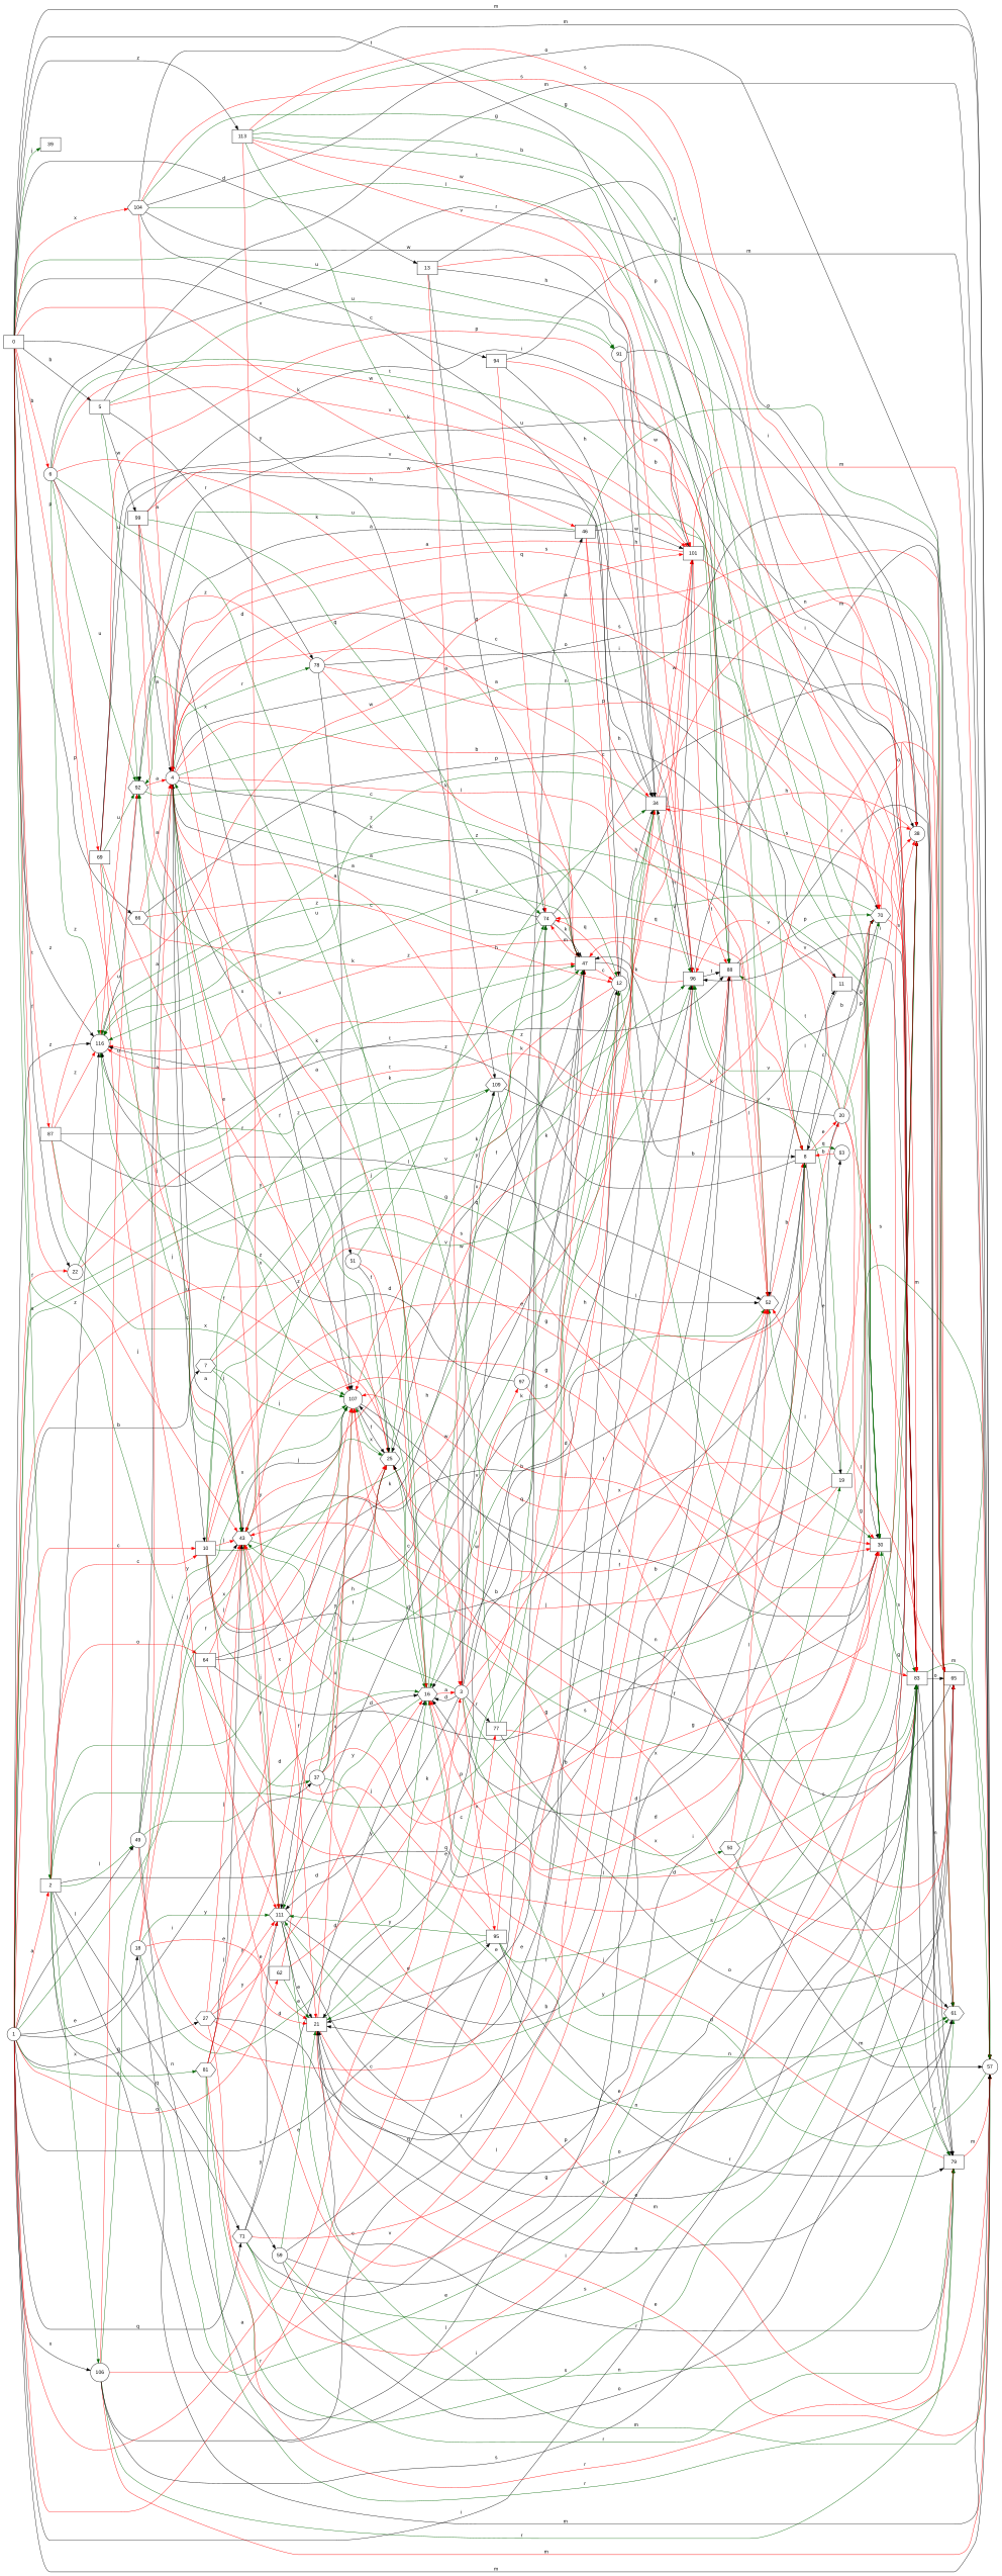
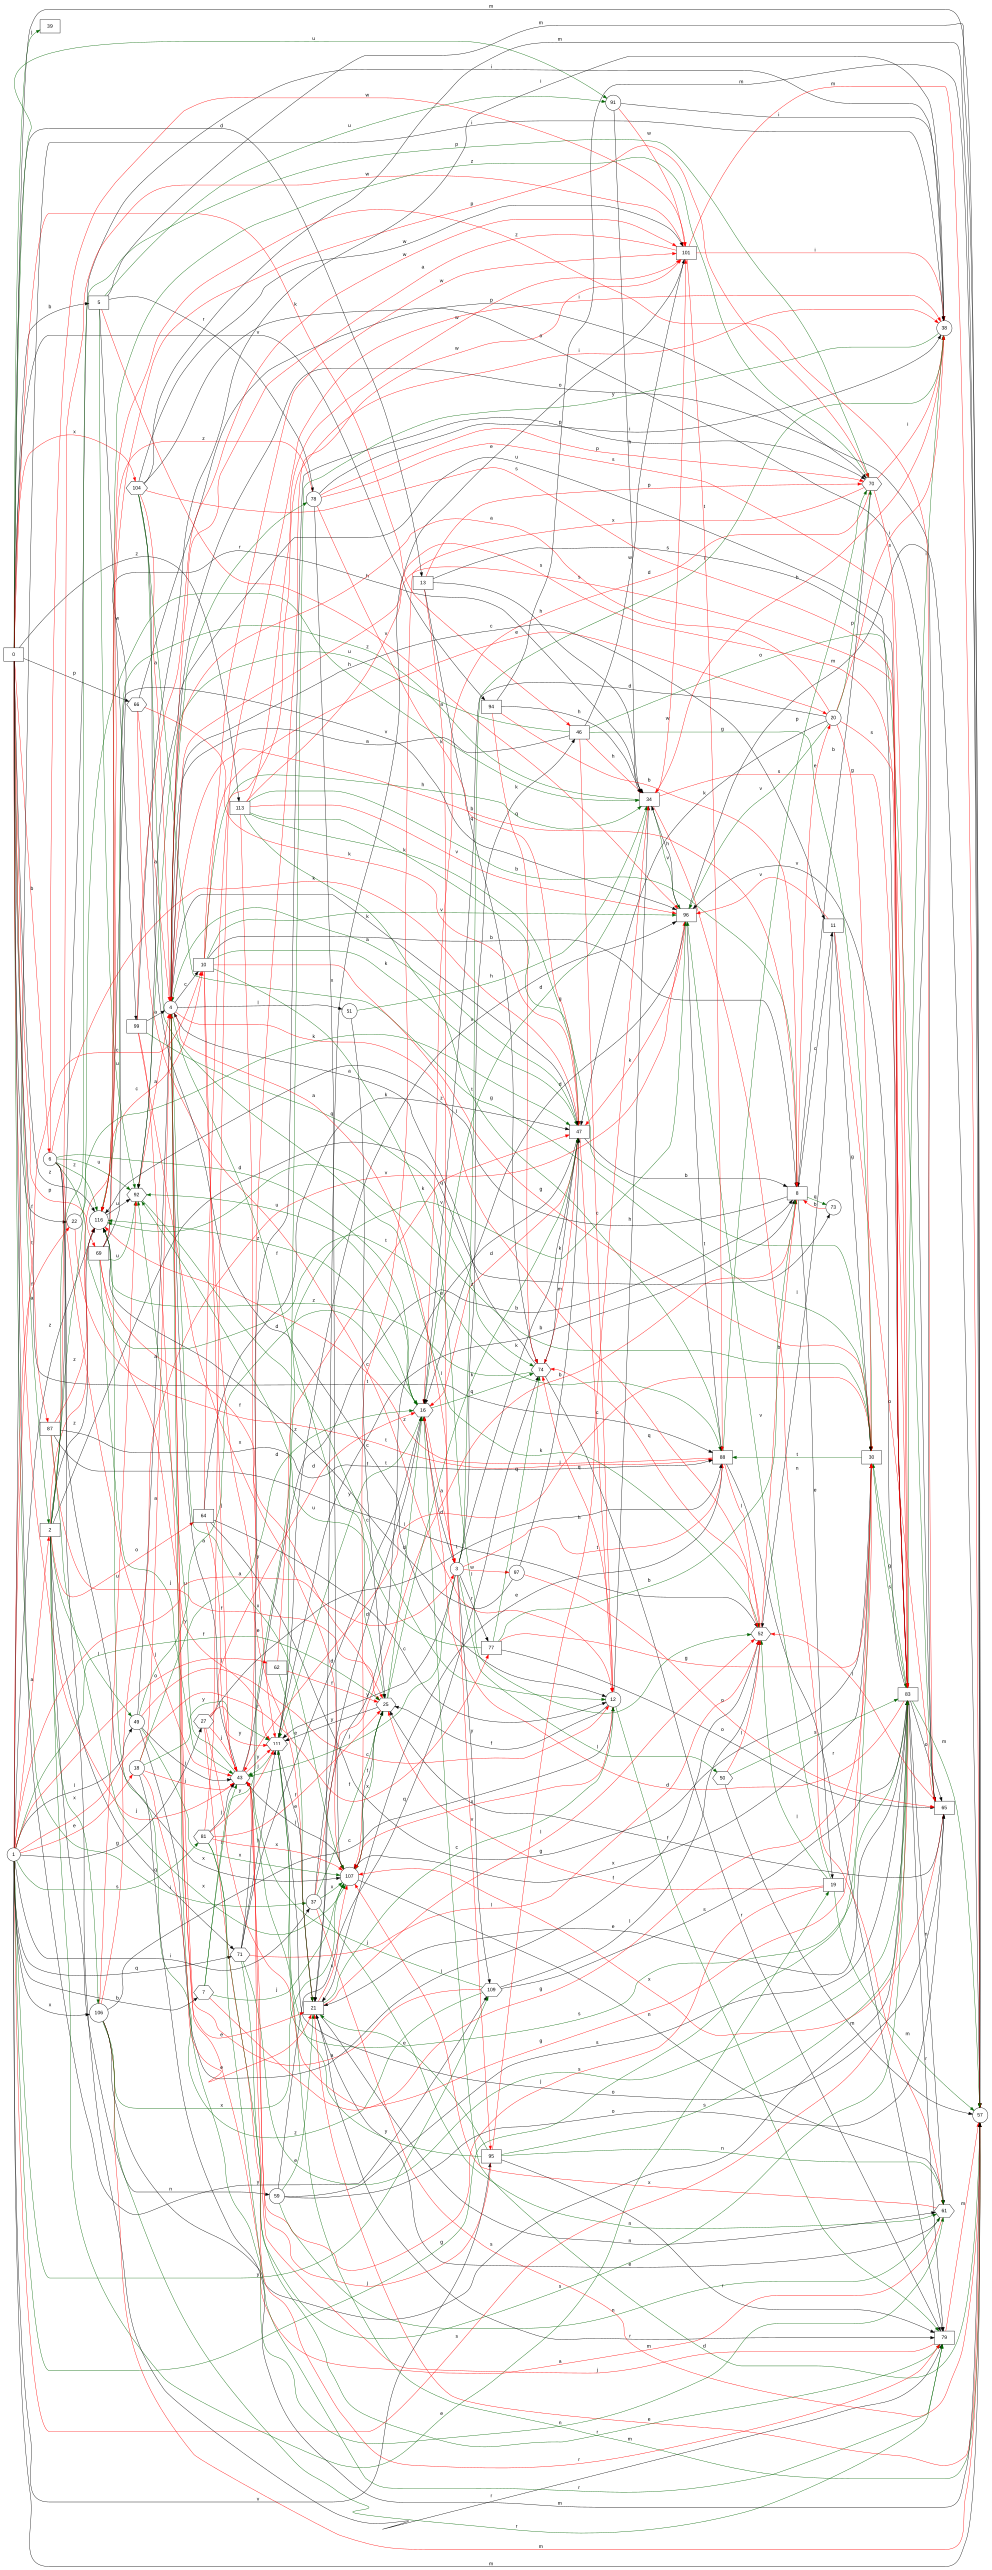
  strict digraph {
    fontname="Liberation Sans"
    rankdir=LR
    node [fontname="Liberation Sans" shape=box]
    edge [color=red fontname="Liberation Sans"]
    0
    2
    5
    6 [shape=circle]
    13
    22 [shape=circle]
    37 [shape=circle]
    39
    43 [shape=hexagon]
    46
    57 [shape=circle]
    66 [shape=hexagon]
    69
    87
    88
    91 [shape=circle]
    94
    104 [shape=hexagon]
    109 [shape=hexagon]
    113
    116 [shape=circle]
    10
    38 [shape=circle]
    49 [shape=circle]
    71 [shape=hexagon]
    106 [shape=circle]
    19
    34
    59 [shape=circle]
    64
    70 [shape=hexagon]
-   73 [shape=circle label=63]
+   73 [shape=circle]
    78 [shape=circle]
    92 [shape=hexagon]
    96
    99
    16 [shape=hexagon]
    47
    107 [shape=circle]
    79
    101
    3 [shape=circle]
    83
    74 [shape=hexagon]
    25 [shape=hexagon]
    8
    61 [shape=hexagon]
    111 [shape=hexagon]
    4 [shape=circle]
    30
    65
    12 [shape=circle]
    21
    52 [shape=hexagon]
    1 [shape=circle]
    7 [shape=hexagon]
    18 [shape=circle]
    27 [shape=hexagon]
    62
    77
    81 [shape=hexagon]
    95
    50 [shape=hexagon]
    97 [shape=circle]
    20 [shape=circle]
    11
    51 [shape=circle]
    0 -> 2 [color=darkgreen label=a]
    0 -> 5 [color=black label=b]
    0 -> 6 [label=b]
    0 -> 13 [color=black label=d]
    0 -> 22 [color=black label=f]
    0 -> 37 [color=darkgreen label=i]
    0 -> 39 [color=darkgreen label=j]
    0 -> 43 [label=j]
    0 -> 46 [label=k]
    0 -> 57 [color=black label=m]
    0 -> 66 [color=black label=p]
    0 -> 69 [label=p]
    0 -> 87 [label=t]
    0 -> 88 [color=black label=t]
    0 -> 91 [color=darkgreen label=u]
    0 -> 94 [color=black label=v]
    0 -> 104 [label=x]
    0 -> 109 [color=black label=y]
    0 -> 113 [color=black label=z]
    0 -> 116 [color=black label=z]
    2 -> 116 [color=black label=z]
    2 -> 10 [label=c]
    2 -> 38 [color=black label=i]
    2 -> 49 [color=darkgreen label=l]
    2 -> 71 [color=black label=q]
    2 -> 106 [color=darkgreen label=x]
    2 -> 19 [color=darkgreen label=e]
    2 -> 34 [color=darkgreen label=h]
    2 -> 59 [color=black label=n]
    2 -> 64 [label=o]
    2 -> 70 [color=darkgreen label=p]
    2 -> 73 [color=black label=q]
    5 -> 57 [color=black label=m]
    5 -> 91 [color=darkgreen label=u]
    5 -> 78 [color=black label=r]
    5 -> 92 [color=darkgreen label=u]
    5 -> 96 [label=v]
    5 -> 99 [color=black label=w]
    6 -> 43 [label=j]
    6 -> 88 [color=darkgreen label=t]
    6 -> 116 [color=darkgreen label=z]
    6 -> 92 [color=darkgreen label=u]
    6 -> 16 [color=darkgreen label=d]
    6 -> 47 [label=k]
    6 -> 107 [color=black label=x]
    6 -> 79 [color=black label=r]
    6 -> 101 [label=w]
    13 -> 34 [color=black label=h]
    13 -> 70 [label=p]
    13 -> 3 [label=a]
    13 -> 83 [color=black label=s]
    13 -> 74 [color=black label=q]
    22 -> 88 [label=t]
    22 -> 47 [color=darkgreen label=k]
    37 -> 57 [label=m]
    37 -> 16 [color=black label=d]
    37 -> 107 [color=darkgreen label=x]
    37 -> 25 [color=darkgreen label=f]
    37 -> 8 [label=b]
    37 -> 61 [color=darkgreen label=n]
    43 -> 92 [color=darkgreen label=u]
    43 -> 101 [label=w]
    43 -> 83 [color=darkgreen label=s]
    43 -> 8 [color=black label=b]
    43 -> 111 [label=y]
    43 -> 4 [color=black label=a]
    46 -> 34 [label=h]
    46 -> 92 [color=darkgreen label=u]
    46 -> 101 [color=black label=w]
    46 -> 4 [color=black label=a]
    46 -> 30 [color=darkgreen label=g]
    46 -> 65 [color=darkgreen label=o]
    46 -> 12 [label=c]
    57 -> 16 [color=darkgreen label=d]
    57 -> 21 [label=e]
    66 -> 70 [color=black label=p]
    66 -> 47 [label=k]
    66 -> 4 [label=a]
    66 -> 12 [label=c]
    69 -> 43 [color=darkgreen label=j]
    69 -> 34 [color=black label=h]
    69 -> 70 [label=p]
    69 -> 92 [color=darkgreen label=u]
    69 -> 96 [color=black label=v]
    69 -> 25 [label=f]
    69 -> 111 [label=y]
    87 -> 88 [color=black label=t]
    87 -> 116 [label=z]
    87 -> 107 [color=darkgreen label=x]
    87 -> 101 [label=w]
    87 -> 25 [label=f]
    87 -> 52 [color=black label=l]
    88 -> 116 [label=z]
    88 -> 70 [color=darkgreen label=p]
    88 -> 79 [color=black label=r]
    88 -> 21 [color=black label=e]
    88 -> 52 [label=l]
    91 -> 38 [color=black label=i]
    91 -> 34 [color=black label=h]
    91 -> 101 [label=w]
    94 -> 57 [color=black label=m]
    94 -> 34 [color=black label=h]
    94 -> 74 [label=q]
    94 -> 8 [label=b]
    104 -> 57 [color=black label=m]
    104 -> 101 [color=black label=w]
    104 -> 83 [label=s]
    104 -> 4 [label=a]
    104 -> 30 [color=darkgreen label=g]
    104 -> 65 [color=black label=o]
    104 -> 12 [color=black label=c]
    104 -> 52 [color=darkgreen label=l]
    109 -> 43 [color=darkgreen label=j]
    109 -> 116 [color=darkgreen label=z]
    109 -> 83 [color=black label=s]
    109 -> 4 [label=a]
    109 -> 52 [color=black label=l]
    113 -> 88 [color=darkgreen label=t]
    113 -> 96 [label=v]
    113 -> 47 [color=darkgreen label=k]
    113 -> 101 [label=w]
    113 -> 83 [label=s]
    113 -> 8 [color=darkgreen label=b]
    113 -> 111 [label=y]
    113 -> 30 [color=darkgreen label=g]
    116 -> 92 [color=black label=u]
    10 -> 43 [label=j]
    10 -> 34 [color=darkgreen label=h]
    10 -> 96 [color=darkgreen label=v]
    10 -> 47 [color=darkgreen label=k]
    10 -> 101 [label=w]
    10 -> 8 [color=black label=b]
    10 -> 30 [label=g]
    10 -> 21 [label=e]
    10 -> 52 [color=darkgreen label=l]
    10 -> 20 [label=e]
    38 -> 34 [label=h]
    38 -> 111 [color=darkgreen label=y]
    49 -> 43 [color=black label=j]
    49 -> 16 [color=darkgreen label=d]
    49 -> 107 [color=darkgreen label=x]
    49 -> 4 [color=black label=a]
    49 -> 12 [label=c]
    49 -> 52 [color=black label=l]
    71 -> 70 [color=black label=p]
    71 -> 16 [color=black label=d]
    71 -> 79 [color=darkgreen label=r]
    71 -> 83 [color=darkgreen label=s]
    71 -> 111 [color=black label=y]
    71 -> 52 [label=l]
    106 -> 57 [label=m]
    106 -> 92 [label=u]
    106 -> 96 [label=v]
    106 -> 107 [color=darkgreen label=x]
    106 -> 79 [color=darkgreen label=r]
    106 -> 83 [color=black label=s]
    106 -> 12 [color=black label=c]
    19 -> 43 [label=j]
    19 -> 57 [color=darkgreen label=m]
    19 -> 96 [color=darkgreen label=v]
    19 -> 25 [label=f]
    19 -> 52 [color=darkgreen label=l]
    34 -> 116 [color=darkgreen label=z]
    34 -> 96 [color=darkgreen label=v]
    34 -> 16 [color=darkgreen label=d]
    34 -> 101 [label=w]
    34 -> 83 [label=s]
    34 -> 61 [label=n]
    59 -> 83 [color=black label=s]
    59 -> 74 [color=black label=q]
    59 -> 61 [color=darkgreen label=n]
    59 -> 65 [color=black label=o]
    59 -> 21 [color=darkgreen label=e]
    64 -> 43 [label=j]
    64 -> 38 [label=i]
    64 -> 47 [color=black label=k]
    64 -> 30 [color=black label=g]
    64 -> 12 [color=black label=c]
    70 -> 116 [color=darkgreen label=z]
    70 -> 38 [label=i]
    70 -> 16 [label=d]
    70 -> 107 [label=x]
    70 -> 83 [label=s]
    70 -> 8 [color=black label=b]
    73 -> 8 [label=b]
    78 -> 116 [label=z]
    78 -> 38 [color=black label=i]
    78 -> 70 [label=p]
    78 -> 47 [label=k]
    78 -> 107 [color=black label=x]
    78 -> 83 [label=s]
    92 -> 4 [label=a]
    92 -> 12 [color=darkgreen label=c]
    96 -> 57 [color=black label=m]
    96 -> 88 [color=black label=t]
    96 -> 34 [color=black label=h]
    96 -> 16 [color=black label=d]
    96 -> 47 [label=k]
    99 -> 38 [color=black label=i]
    99 -> 107 [label=x]
    99 -> 101 [label=w]
    99 -> 74 [color=darkgreen label=q]
    99 -> 4 [color=black label=a]
    99 -> 21 [label=e]
    16 -> 116 [color=darkgreen label=z]
    16 -> 92 [color=darkgreen label=u]
    16 -> 3 [label=a]
    16 -> 74 [color=darkgreen label=q]
    16 -> 111 [color=darkgreen label=y]
-   51 -> 16 [label=d]
+   47 -> 16 [label=d]
    47 -> 74 [label=m]
    47 -> 8 [color=black label=b]
    47 -> 4 [color=darkgreen label=a]
    47 -> 12 [label=c]
    47 -> 21 [color=black label=e]
    107 -> 43 [color=black label=j]
    107 -> 25 [color=black label=f]
    107 -> 61 [color=black label=n]
    79 -> 43 [label=j]
    79 -> 57 [label=m]
    101 -> 57 [label=m]
    101 -> 88 [label=t]
    101 -> 38 [label=i]
    101 -> 4 [label=a]
    101 -> 21 [color=black label=e]
    3 -> 43 [color=darkgreen label=j]
    3 -> 46 [color=black label=k]
    3 -> 88 [label=t]
    3 -> 109 [color=black label=y]
    3 -> 38 [color=darkgreen label=i]
    3 -> 16 [color=black label=d]
    3 -> 47 [color=black label=k]
    3 -> 111 [color=black label=y]
    3 -> 77 [color=black label=r]
    3 -> 95 [label=v]
    3 -> 50 [color=darkgreen label=l]
    3 -> 97 [label=w]
    83 -> 57 [color=darkgreen label=m]
+   83 -> 38 [color=darkgreen label=i]
    83 -> 92 [color=black label=u]
    83 -> 96 [color=black label=v]
    83 -> 16 [label=d]
    83 -> 79 [color=black label=r]
    83 -> 61 [color=black label=n]
    83 -> 30 [color=darkgreen label=g]
    83 -> 65 [color=black label=o]
    83 -> 21 [color=black label=e]
    74 -> 116 [color=darkgreen label=z]
    74 -> 47 [color=black label=k]
    74 -> 79 [color=black label=r]
    74 -> 4 [color=black label=a]
    25 -> 16 [color=darkgreen label=d]
    25 -> 47 [color=darkgreen label=k]
    25 -> 107 [color=darkgreen label=x]
    25 -> 111 [color=black label=y]
    8 -> 116 [color=black label=z]
    8 -> 19 [color=black label=e]
    8 -> 73 [color=darkgreen label=q]
    8 -> 20 [label=e]
    8 -> 11 [color=black label=c]
    61 -> 107 [label=x]
    61 -> 4 [label=a]
    61 -> 21 [color=black label=e]
    111 -> 43 [color=darkgreen label=j]
    111 -> 57 [color=darkgreen label=m]
    111 -> 96 [color=black label=v]
    111 -> 8 [color=black label=b]
    111 -> 65 [color=black label=o]
    111 -> 21 [color=black label=e]
    4 -> 10 [color=black label=c]
    4 -> 78 [color=darkgreen label=r]
    4 -> 47 [color=black label=k]
    4 -> 107 [color=darkgreen label=x]
    4 -> 3 [label=a]
    4 -> 83 [label=s]
    4 -> 25 [color=darkgreen label=f]
    4 -> 8 [label=b]
    4 -> 61 [color=darkgreen label=n]
    4 -> 65 [color=black label=o]
    4 -> 52 [label=l]
    4 -> 11 [color=black label=c]
    4 -> 51 [color=black label=l]
    30 -> 43 [label=j]
    30 -> 88 [color=darkgreen label=t]
    30 -> 116 [color=darkgreen label=z]
    30 -> 107 [color=black label=x]
    30 -> 83 [color=darkgreen label=s]
    65 -> 116 [label=z]
    65 -> 107 [label=x]
    65 -> 25 [color=black label=f]
    65 -> 52 [label=l]
    12 -> 34 [color=black label=h]
    12 -> 107 [label=x]
    12 -> 79 [color=darkgreen label=r]
    12 -> 74 [label=q]
    12 -> 25 [color=black label=f]
    21 -> 107 [label=x]
    21 -> 79 [color=black label=r]
    21 -> 61 [color=black label=n]
    21 -> 12 [color=darkgreen label=c]
    21 -> 52 [label=l]
    52 -> 74 [label=q]
    52 -> 8 [label=b]
    1 -> 2 [label=a]
    1 -> 22 [label=f]
    1 -> 37 [color=black label=i]
    1 -> 57 [color=black label=m]
    1 -> 109 [color=darkgreen label=y]
    1 -> 116 [color=black label=z]
    1 -> 10 [label=c]
    1 -> 38 [color=black label=i]
    1 -> 49 [color=black label=l]
    1 -> 71 [color=black label=q]
    1 -> 106 [color=black label=x]
    1 -> 3 [label=a]
    1 -> 83 [label=s]
    1 -> 25 [color=darkgreen label=f]
    1 -> 30 [color=darkgreen label=g]
    1 -> 7 [color=black label=b]
-   1 -> 18 [color=black label=e]
+   1 -> 18 [label=e]
    1 -> 27 [color=black label=g]
    1 -> 62 [label=o]
    1 -> 77 [label=r]
    1 -> 81 [color=darkgreen label=s]
    1 -> 95 [color=black label=v]
    7 -> 43 [color=darkgreen label=j]
    7 -> 96 [color=darkgreen label=v]
    7 -> 107 [color=darkgreen label=j]
    7 -> 30 [label=g]
    18 -> 43 [label=j]
    18 -> 57 [color=black label=m]
    18 -> 16 [color=darkgreen label=d]
    18 -> 111 [color=darkgreen label=y]
    18 -> 4 [label=a]
    18 -> 21 [label=e]
    27 -> 43 [label=j]
    27 -> 88 [color=black label=t]
    27 -> 16 [label=d]
    27 -> 79 [label=r]
    27 -> 111 [label=y]
    27 -> 30 [label=g]
    62 -> 47 [label=k]
    62 -> 25 [label=f]
    62 -> 21 [color=darkgreen label=e]
    77 -> 92 [color=darkgreen label=u]
    77 -> 74 [color=darkgreen label=q]
    77 -> 8 [color=darkgreen label=b]
    77 -> 30 [label=g]
    77 -> 65 [color=black label=o]
    81 -> 43 [color=black label=j]
    81 -> 38 [label=i]
    81 -> 107 [label=x]
    81 -> 79 [color=darkgreen label=r]
    81 -> 83 [color=darkgreen label=s]
    81 -> 25 [label=f]
    81 -> 111 [label=y]
    95 -> 43 [label=j]
    95 -> 34 [label=h]
    95 -> 79 [color=black label=r]
    95 -> 83 [color=darkgreen label=s]
    95 -> 61 [color=darkgreen label=n]
    95 -> 111 [color=darkgreen label=y]
    95 -> 21 [color=darkgreen label=e]
    50 -> 57 [color=black label=m]
    50 -> 83 [color=darkgreen label=s]
    50 -> 52 [label=l]
    97 -> 116 [color=black label=z]
    97 -> 47 [color=black label=k]
    97 -> 65 [label=o]
    20 -> 38 [label=i]
    20 -> 70 [color=darkgreen label=p]
    20 -> 96 [color=darkgreen label=v]
    20 -> 16 [color=black label=d]
    20 -> 47 [color=black label=k]
    20 -> 83 [label=s]
    20 -> 4 [label=a]
    20 -> 30 [label=g]
    11 -> 96 [label=v]
    11 -> 30 [color=black label=g]
    11 -> 65 [label=o]
    11 -> 52 [color=black label=l]
    51 -> 34 [color=darkgreen label=h]
    51 -> 25 [color=black label=f]
  }
